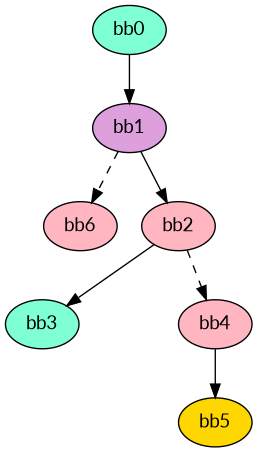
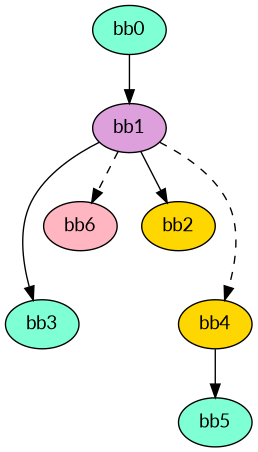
  digraph {
    fontname=Lato
    node [fillcolor=aquamarine fontname=Lato style=filled]
    edge [fontname=Lato style=solid]
    n1 [label=bb0]
    n2 [fillcolor=plum label=bb1]
-   n3 [fillcolor=lightpink label=bb2]
+   n3 [fillcolor=gold label=bb2]
    n4 [fillcolor=lightpink label=bb6]
    n5 [label=bb3]
-   n6 [fillcolor=lightpink label=bb4]
-   n7 [fillcolor=gold label=bb5]
+   n6 [fillcolor=gold label=bb4]
+   n7 [label=bb5]
    n1 -> n2
    n2 -> n3
    n2 -> n4 [style=dashed]
-   n3 -> n5
-   n3 -> n6 [style=dashed]
+   n2 -> n5
+   n2 -> n6 [style=dashed]
    n6 -> n7
  }
